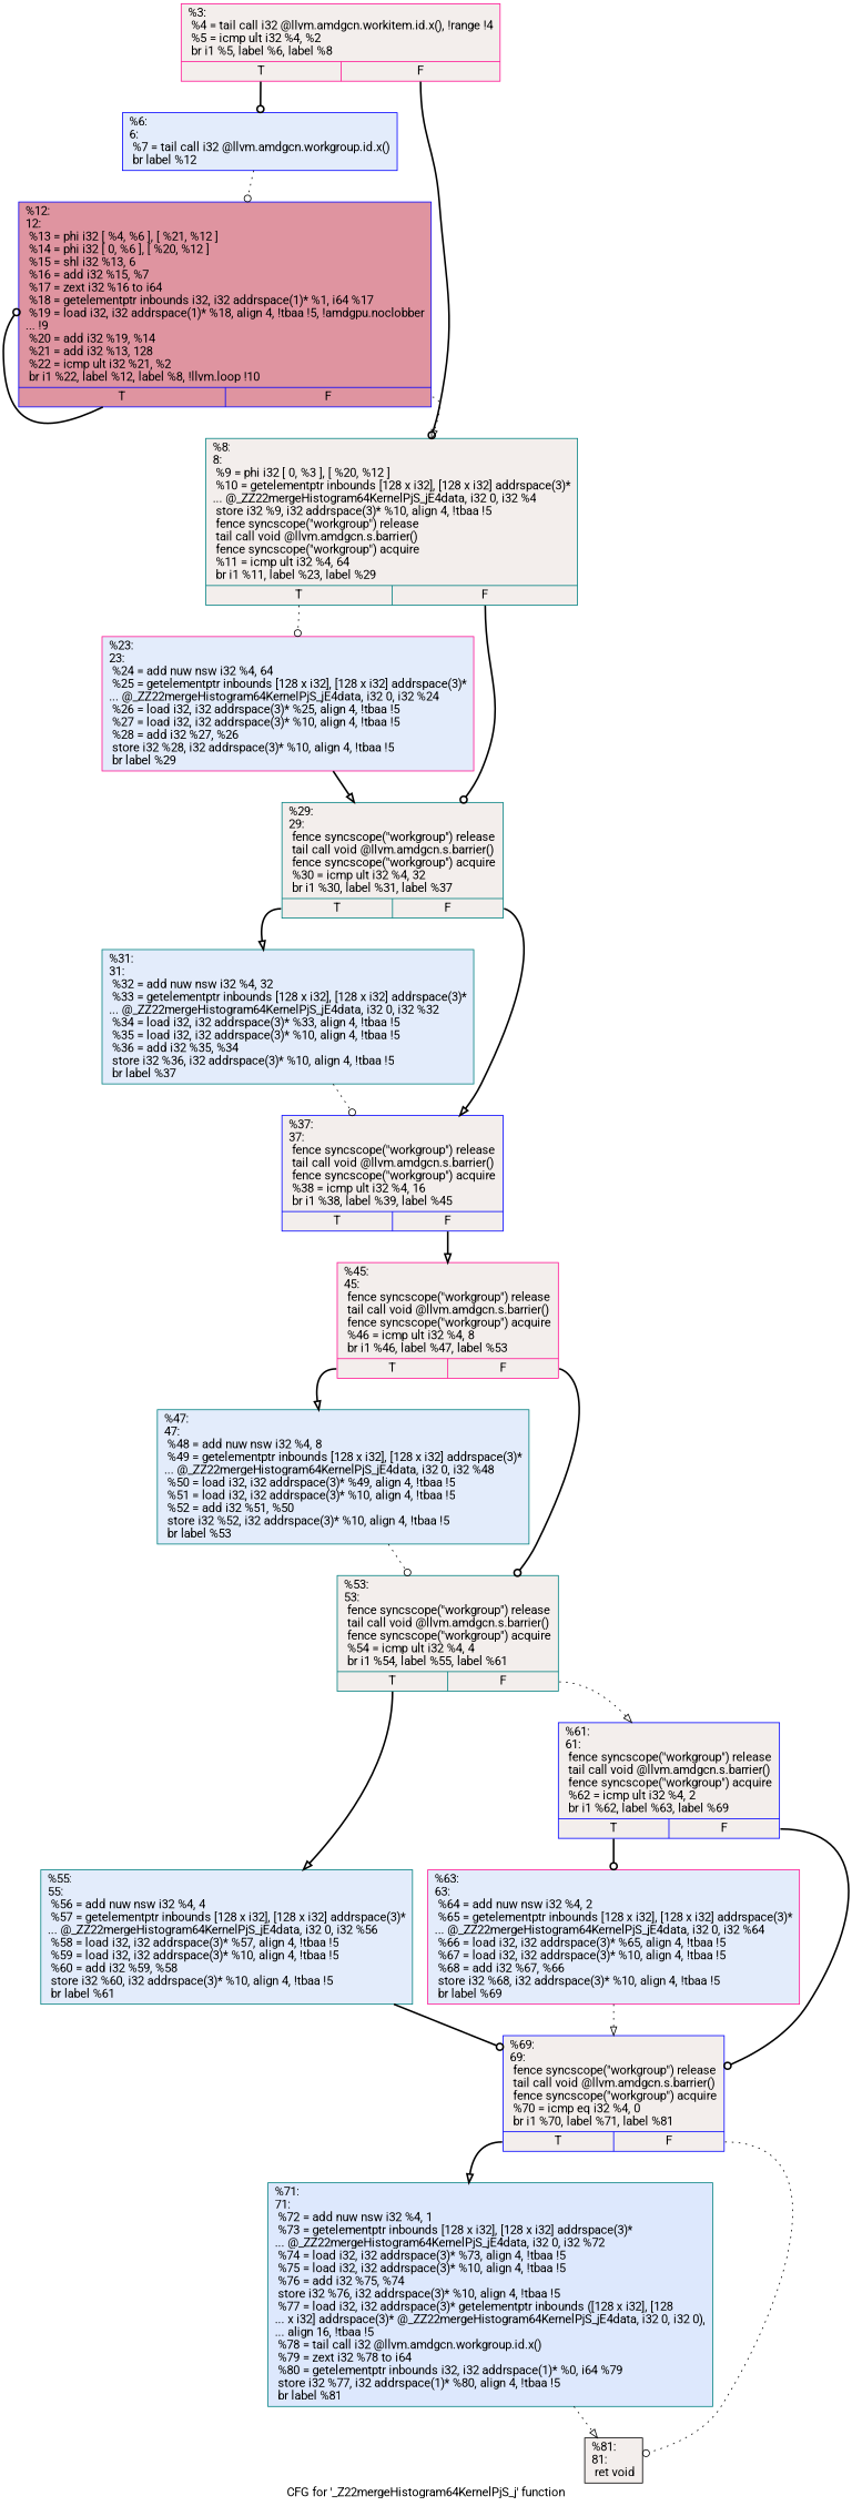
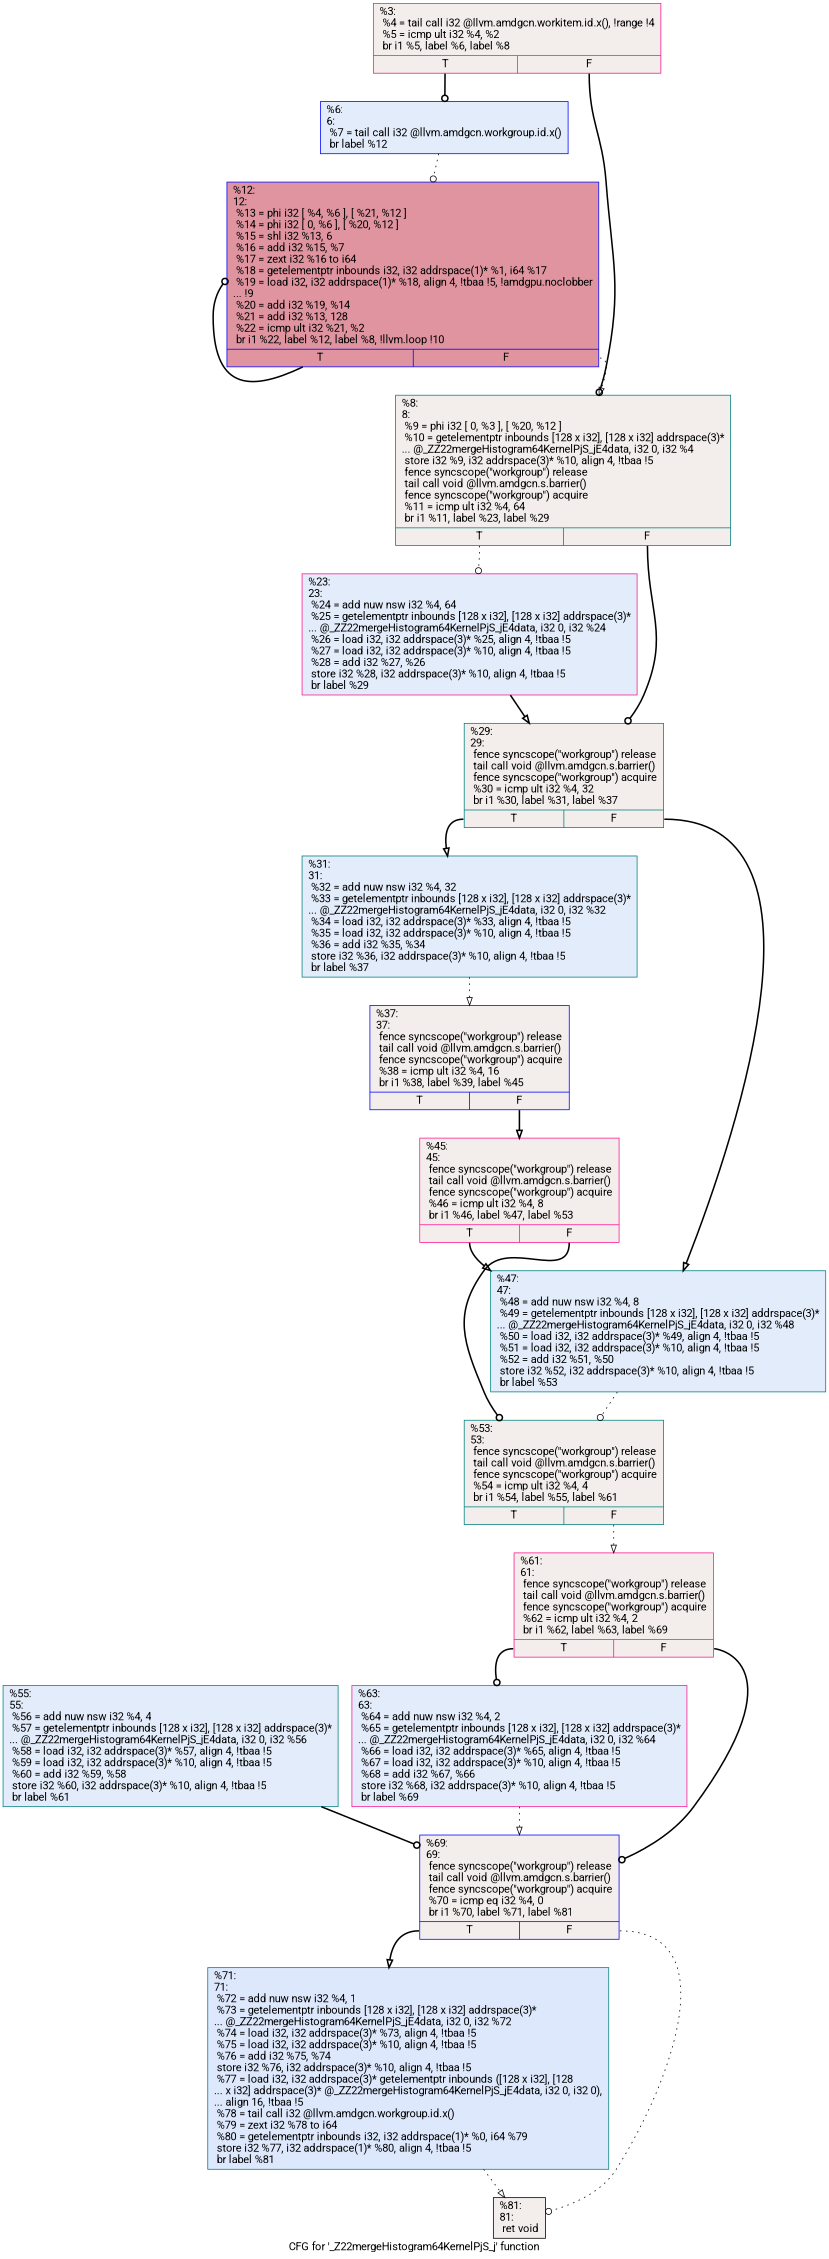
  digraph {
    fontname=Roboto
    label="CFG for '_Z22mergeHistogram64KernelPjS_j' function"
    node [color=teal fillcolor="#e3d9d370" fontname=Roboto shape=record style=filled]
    edge [arrowhead=odot fontname=Roboto style=bold tailport=s0]
    n1 [color=deeppink label="{%3:\l  %4 = tail call i32 @llvm.amdgcn.workitem.id.x(), !range !4\l  %5 = icmp ult i32 %4, %2\l  br i1 %5, label %6, label %8\l|{<s0>T|<s1>F}}"]
    n2 [color=blue fillcolor="#bfd3f670" label="{%6:\l6:                                                \l  %7 = tail call i32 @llvm.amdgcn.workgroup.id.x()\l  br label %12\l}"]
    n3 [label="{%8:\l8:                                                \l  %9 = phi i32 [ 0, %3 ], [ %20, %12 ]\l  %10 = getelementptr inbounds [128 x i32], [128 x i32] addrspace(3)*\l... @_ZZ22mergeHistogram64KernelPjS_jE4data, i32 0, i32 %4\l  store i32 %9, i32 addrspace(3)* %10, align 4, !tbaa !5\l  fence syncscope(\"workgroup\") release\l  tail call void @llvm.amdgcn.s.barrier()\l  fence syncscope(\"workgroup\") acquire\l  %11 = icmp ult i32 %4, 64\l  br i1 %11, label %23, label %29\l|{<s0>T|<s1>F}}"]
    n4 [color=blue fillcolor="#b70d2870" label="{%12:\l12:                                               \l  %13 = phi i32 [ %4, %6 ], [ %21, %12 ]\l  %14 = phi i32 [ 0, %6 ], [ %20, %12 ]\l  %15 = shl i32 %13, 6\l  %16 = add i32 %15, %7\l  %17 = zext i32 %16 to i64\l  %18 = getelementptr inbounds i32, i32 addrspace(1)* %1, i64 %17\l  %19 = load i32, i32 addrspace(1)* %18, align 4, !tbaa !5, !amdgpu.noclobber\l... !9\l  %20 = add i32 %19, %14\l  %21 = add i32 %13, 128\l  %22 = icmp ult i32 %21, %2\l  br i1 %22, label %12, label %8, !llvm.loop !10\l|{<s0>T|<s1>F}}"]
    n5 [color=deeppink fillcolor="#bfd3f670" label="{%23:\l23:                                               \l  %24 = add nuw nsw i32 %4, 64\l  %25 = getelementptr inbounds [128 x i32], [128 x i32] addrspace(3)*\l... @_ZZ22mergeHistogram64KernelPjS_jE4data, i32 0, i32 %24\l  %26 = load i32, i32 addrspace(3)* %25, align 4, !tbaa !5\l  %27 = load i32, i32 addrspace(3)* %10, align 4, !tbaa !5\l  %28 = add i32 %27, %26\l  store i32 %28, i32 addrspace(3)* %10, align 4, !tbaa !5\l  br label %29\l}"]
    n6 [label="{%29:\l29:                                               \l  fence syncscope(\"workgroup\") release\l  tail call void @llvm.amdgcn.s.barrier()\l  fence syncscope(\"workgroup\") acquire\l  %30 = icmp ult i32 %4, 32\l  br i1 %30, label %31, label %37\l|{<s0>T|<s1>F}}"]
    n7 [fillcolor="#bfd3f670" label="{%31:\l31:                                               \l  %32 = add nuw nsw i32 %4, 32\l  %33 = getelementptr inbounds [128 x i32], [128 x i32] addrspace(3)*\l... @_ZZ22mergeHistogram64KernelPjS_jE4data, i32 0, i32 %32\l  %34 = load i32, i32 addrspace(3)* %33, align 4, !tbaa !5\l  %35 = load i32, i32 addrspace(3)* %10, align 4, !tbaa !5\l  %36 = add i32 %35, %34\l  store i32 %36, i32 addrspace(3)* %10, align 4, !tbaa !5\l  br label %37\l}"]
    n8 [color=blue label="{%37:\l37:                                               \l  fence syncscope(\"workgroup\") release\l  tail call void @llvm.amdgcn.s.barrier()\l  fence syncscope(\"workgroup\") acquire\l  %38 = icmp ult i32 %4, 16\l  br i1 %38, label %39, label %45\l|{<s0>T|<s1>F}}"]
    n9 [color=deeppink label="{%45:\l45:                                               \l  fence syncscope(\"workgroup\") release\l  tail call void @llvm.amdgcn.s.barrier()\l  fence syncscope(\"workgroup\") acquire\l  %46 = icmp ult i32 %4, 8\l  br i1 %46, label %47, label %53\l|{<s0>T|<s1>F}}"]
    n10 [fillcolor="#bfd3f670" label="{%47:\l47:                                               \l  %48 = add nuw nsw i32 %4, 8\l  %49 = getelementptr inbounds [128 x i32], [128 x i32] addrspace(3)*\l... @_ZZ22mergeHistogram64KernelPjS_jE4data, i32 0, i32 %48\l  %50 = load i32, i32 addrspace(3)* %49, align 4, !tbaa !5\l  %51 = load i32, i32 addrspace(3)* %10, align 4, !tbaa !5\l  %52 = add i32 %51, %50\l  store i32 %52, i32 addrspace(3)* %10, align 4, !tbaa !5\l  br label %53\l}"]
    n11 [label="{%53:\l53:                                               \l  fence syncscope(\"workgroup\") release\l  tail call void @llvm.amdgcn.s.barrier()\l  fence syncscope(\"workgroup\") acquire\l  %54 = icmp ult i32 %4, 4\l  br i1 %54, label %55, label %61\l|{<s0>T|<s1>F}}"]
    n12 [fillcolor="#bfd3f670" label="{%55:\l55:                                               \l  %56 = add nuw nsw i32 %4, 4\l  %57 = getelementptr inbounds [128 x i32], [128 x i32] addrspace(3)*\l... @_ZZ22mergeHistogram64KernelPjS_jE4data, i32 0, i32 %56\l  %58 = load i32, i32 addrspace(3)* %57, align 4, !tbaa !5\l  %59 = load i32, i32 addrspace(3)* %10, align 4, !tbaa !5\l  %60 = add i32 %59, %58\l  store i32 %60, i32 addrspace(3)* %10, align 4, !tbaa !5\l  br label %61\l}"]
-   n13 [color=blue label="{%61:\l61:                                               \l  fence syncscope(\"workgroup\") release\l  tail call void @llvm.amdgcn.s.barrier()\l  fence syncscope(\"workgroup\") acquire\l  %62 = icmp ult i32 %4, 2\l  br i1 %62, label %63, label %69\l|{<s0>T|<s1>F}}"]
+   n13 [color=deeppink label="{%61:\l61:                                               \l  fence syncscope(\"workgroup\") release\l  tail call void @llvm.amdgcn.s.barrier()\l  fence syncscope(\"workgroup\") acquire\l  %62 = icmp ult i32 %4, 2\l  br i1 %62, label %63, label %69\l|{<s0>T|<s1>F}}"]
    n14 [color=blue label="{%69:\l69:                                               \l  fence syncscope(\"workgroup\") release\l  tail call void @llvm.amdgcn.s.barrier()\l  fence syncscope(\"workgroup\") acquire\l  %70 = icmp eq i32 %4, 0\l  br i1 %70, label %71, label %81\l|{<s0>T|<s1>F}}"]
    n15 [color=deeppink fillcolor="#bfd3f670" label="{%63:\l63:                                               \l  %64 = add nuw nsw i32 %4, 2\l  %65 = getelementptr inbounds [128 x i32], [128 x i32] addrspace(3)*\l... @_ZZ22mergeHistogram64KernelPjS_jE4data, i32 0, i32 %64\l  %66 = load i32, i32 addrspace(3)* %65, align 4, !tbaa !5\l  %67 = load i32, i32 addrspace(3)* %10, align 4, !tbaa !5\l  %68 = add i32 %67, %66\l  store i32 %68, i32 addrspace(3)* %10, align 4, !tbaa !5\l  br label %69\l}"]
    n16 [fillcolor="#b2ccfb70" label="{%71:\l71:                                               \l  %72 = add nuw nsw i32 %4, 1\l  %73 = getelementptr inbounds [128 x i32], [128 x i32] addrspace(3)*\l... @_ZZ22mergeHistogram64KernelPjS_jE4data, i32 0, i32 %72\l  %74 = load i32, i32 addrspace(3)* %73, align 4, !tbaa !5\l  %75 = load i32, i32 addrspace(3)* %10, align 4, !tbaa !5\l  %76 = add i32 %75, %74\l  store i32 %76, i32 addrspace(3)* %10, align 4, !tbaa !5\l  %77 = load i32, i32 addrspace(3)* getelementptr inbounds ([128 x i32], [128\l... x i32] addrspace(3)* @_ZZ22mergeHistogram64KernelPjS_jE4data, i32 0, i32 0),\l... align 16, !tbaa !5\l  %78 = tail call i32 @llvm.amdgcn.workgroup.id.x()\l  %79 = zext i32 %78 to i64\l  %80 = getelementptr inbounds i32, i32 addrspace(1)* %0, i64 %79\l  store i32 %77, i32 addrspace(1)* %80, align 4, !tbaa !5\l  br label %81\l}"]
    n17 [color=black label="{%81:\l81:                                               \l  ret void\l}"]
    n1 -> n2
    n1 -> n3 [tailport=s1]
    n2 -> n4 [style=dotted]
    n3 -> n5 [style=dotted]
    n3 -> n6 [tailport=s1]
    n4 -> n3 [arrowhead=onormal style=dotted tailport=s1]
    n4 -> n4
    n5 -> n6 [arrowhead=onormal]
    n6 -> n7 [arrowhead=onormal]
-   n6 -> n8 [arrowhead=onormal tailport=s1]
-   n7 -> n8 [style=dotted]
+   n6 -> n10 [arrowhead=onormal tailport=s1]
+   n7 -> n8 [arrowhead=onormal style=dotted]
    n8 -> n9 [arrowhead=onormal tailport=s1]
    n9 -> n10 [arrowhead=onormal]
    n9 -> n11 [tailport=s1]
    n10 -> n11 [style=dotted]
-   n11 -> n12 [arrowhead=onormal]
    n11 -> n13 [arrowhead=onormal style=dotted tailport=s1]
    n12 -> n14
    n13 -> n14 [tailport=s1]
    n13 -> n15
    n14 -> n16 [arrowhead=onormal]
    n14 -> n17 [style=dotted tailport=s1]
    n15 -> n14 [arrowhead=onormal style=dotted]
    n16 -> n17 [arrowhead=onormal style=dotted]
  }
